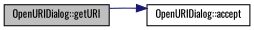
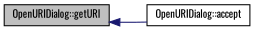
  digraph {
    rankdir=LR
    fontname=Oswald
    node [color=black fontname=Oswald fontsize=10 shape=record style=filled]
    n1 [fillcolor=grey75 fontcolor=black height=0.2 label="OpenURIDialog::getURI" width=0.4]
    n2 [fillcolor=white height=0.2 label="OpenURIDialog::accept" width=0.4]
-   n2 -> n1 [color=midnightblue dir=back fontname=Oswald fontsize=10 labelfontname=Helvetica labelfontsize=10 style=solid]
+   n1 -> n2 [color=midnightblue dir=back fontname=Oswald fontsize=10 labelfontname=Helvetica labelfontsize=10 style=solid]
  }
